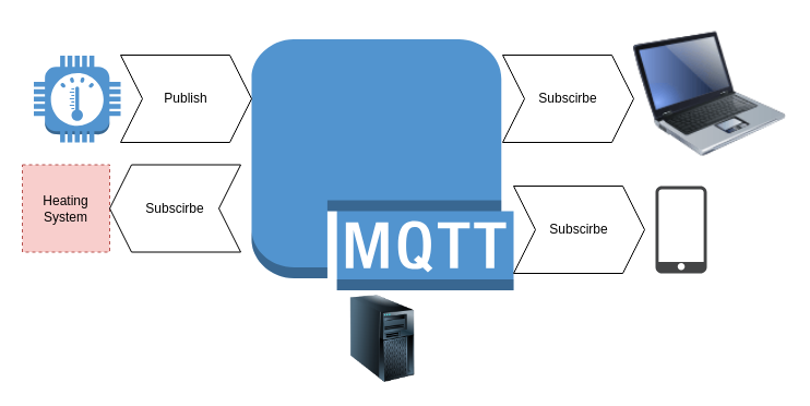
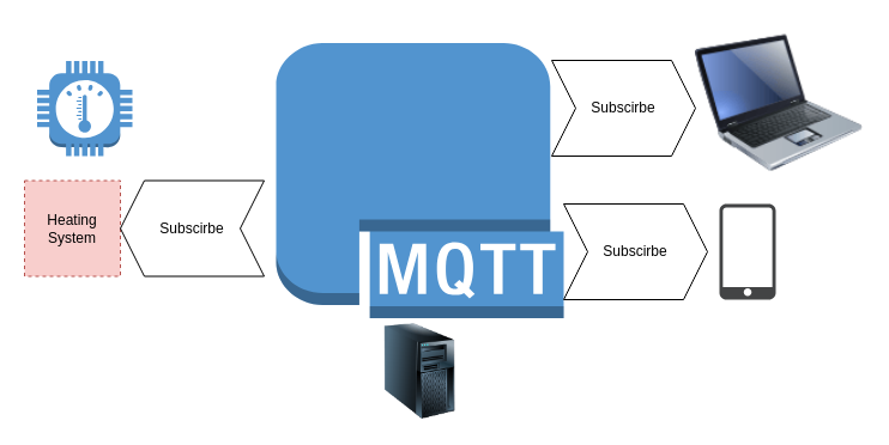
  <mxCell id="0" />
  <mxCell id="1" parent="0" />
  <mxCell id="2" value="" style="outlineConnect=0;dashed=0;verticalLabelPosition=bottom;verticalAlign=top;align=center;html=1;shape=mxgraph.aws3.mqtt_protocol;fillColor=#5294CF;gradientColor=none;" vertex="1" parent="1"><mxGeometry x="230" y="35.5" width="240" height="230" as="geometry" /></mxCell>
  <mxCell id="3" value="" style="image;html=1;labelBackgroundColor=#ffffff;image=img/lib/clip_art/computers/Laptop_128x128.png" vertex="1" parent="1"><mxGeometry x="580" y="20.5" width="140" height="130" as="geometry" /></mxCell>
  <mxCell id="4" value="" style="pointerEvents=1;shadow=0;dashed=0;html=1;strokeColor=none;fillColor=#434445;aspect=fixed;labelPosition=center;verticalLabelPosition=bottom;verticalAlign=top;align=center;outlineConnect=0;shape=mxgraph.vvd.phone;" vertex="1" parent="1"><mxGeometry x="600" y="170" width="47" height="80" as="geometry" /></mxCell>
  <mxCell id="5" value="" style="outlineConnect=0;dashed=0;verticalLabelPosition=bottom;verticalAlign=top;align=center;html=1;shape=mxgraph.aws3.thermostat;fillColor=#5294CF;gradientColor=none;" vertex="1" parent="1"><mxGeometry x="30.5" y="50.5" width="79.5" height="79.5" as="geometry" /></mxCell>
- <mxCell id="6" value="Publish" style="shape=step;perimeter=stepPerimeter;whiteSpace=wrap;html=1;fixedSize=1;" vertex="1" parent="1"><mxGeometry x="110" y="50" width="120" height="80" as="geometry" /></mxCell>
  <mxCell id="7" value="Subscirbe" style="shape=step;perimeter=stepPerimeter;whiteSpace=wrap;html=1;fixedSize=1;" vertex="1" parent="1"><mxGeometry x="460" y="50" width="120" height="80" as="geometry" /></mxCell>
  <mxCell id="8" value="Subscirbe" style="shape=step;perimeter=stepPerimeter;whiteSpace=wrap;html=1;fixedSize=1;" vertex="1" parent="1"><mxGeometry x="470" y="170" width="120" height="80" as="geometry" /></mxCell>
  <mxCell id="9" value="Heating System" style="whiteSpace=wrap;html=1;aspect=fixed;fillColor=#f8cecc;strokeColor=#b85450;dashed=1;" vertex="1" parent="1"><mxGeometry x="20" y="150.5" width="80" height="80" as="geometry" /></mxCell>
  <mxCell id="10" value="Subscirbe" style="shape=step;perimeter=stepPerimeter;whiteSpace=wrap;html=1;fixedSize=1;direction=west;" vertex="1" parent="1"><mxGeometry x="100" y="150.5" width="120" height="80" as="geometry" /></mxCell>
  <mxCell id="11" value="" style="image;html=1;labelBackgroundColor=#ffffff;image=img/lib/clip_art/computers/Server_Tower_128x128.png" vertex="1" parent="1"><mxGeometry x="310" y="270" width="80" height="80" as="geometry" /></mxCell>
